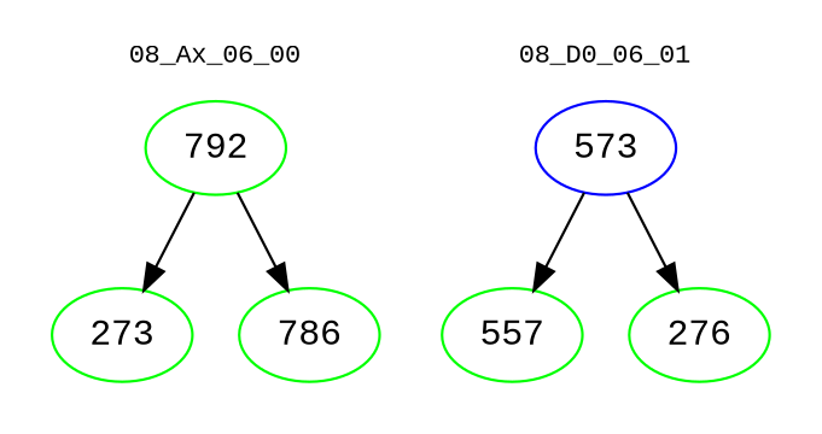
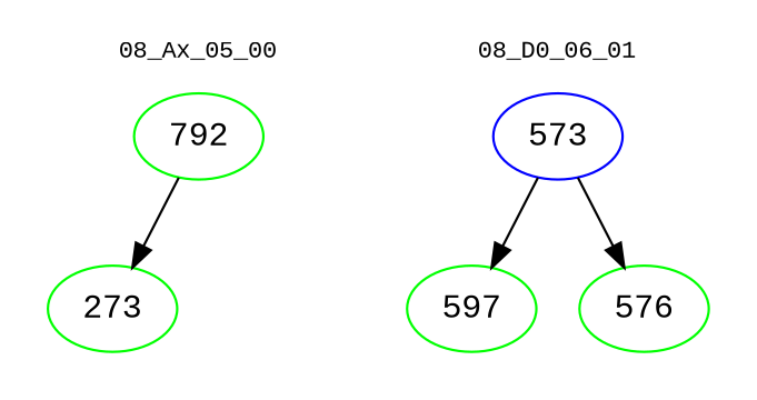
  digraph {
    fontname="Liberation Mono"
    node [color=green fontname="Liberation Mono"]
    edge [color=black fontname="Liberation Mono"]
    n1 [label=792]
    n2 [label=273]
-   n3 [label=786]
    n4 [color=blue label=573]
-   n5 [label=557]
-   n6 [label=276]
+   n5 [label=597]
+   n6 [label=576]
    subgraph cluster_1 {
      color=white
      fontsize=10
-     label="08_Ax_06_00"
+     label="08_Ax_05_00"
      n1
      n2
-     n3
    }
    subgraph cluster_2 {
      color=white
      fontsize=10
      label="08_D0_06_01"
      n4
      n5
      n6
    }
    n1 -> n2
-   n1 -> n3
    n4 -> n5
    n4 -> n6
  }
